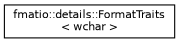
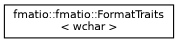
  digraph {
    rankdir=LR
-   n1 [color=black fillcolor=white fontname=Helvetica fontsize=10 height=0.2 label="fmatio::details::FormatTraits\l\< wchar \>" shape=record style=filled width=0.4]
+   n1 [color=black fillcolor=white fontname=Helvetica fontsize=10 height=0.2 label="fmatio::fmatio::FormatTraits\l\< wchar \>" shape=record style=filled width=0.4]
  }
